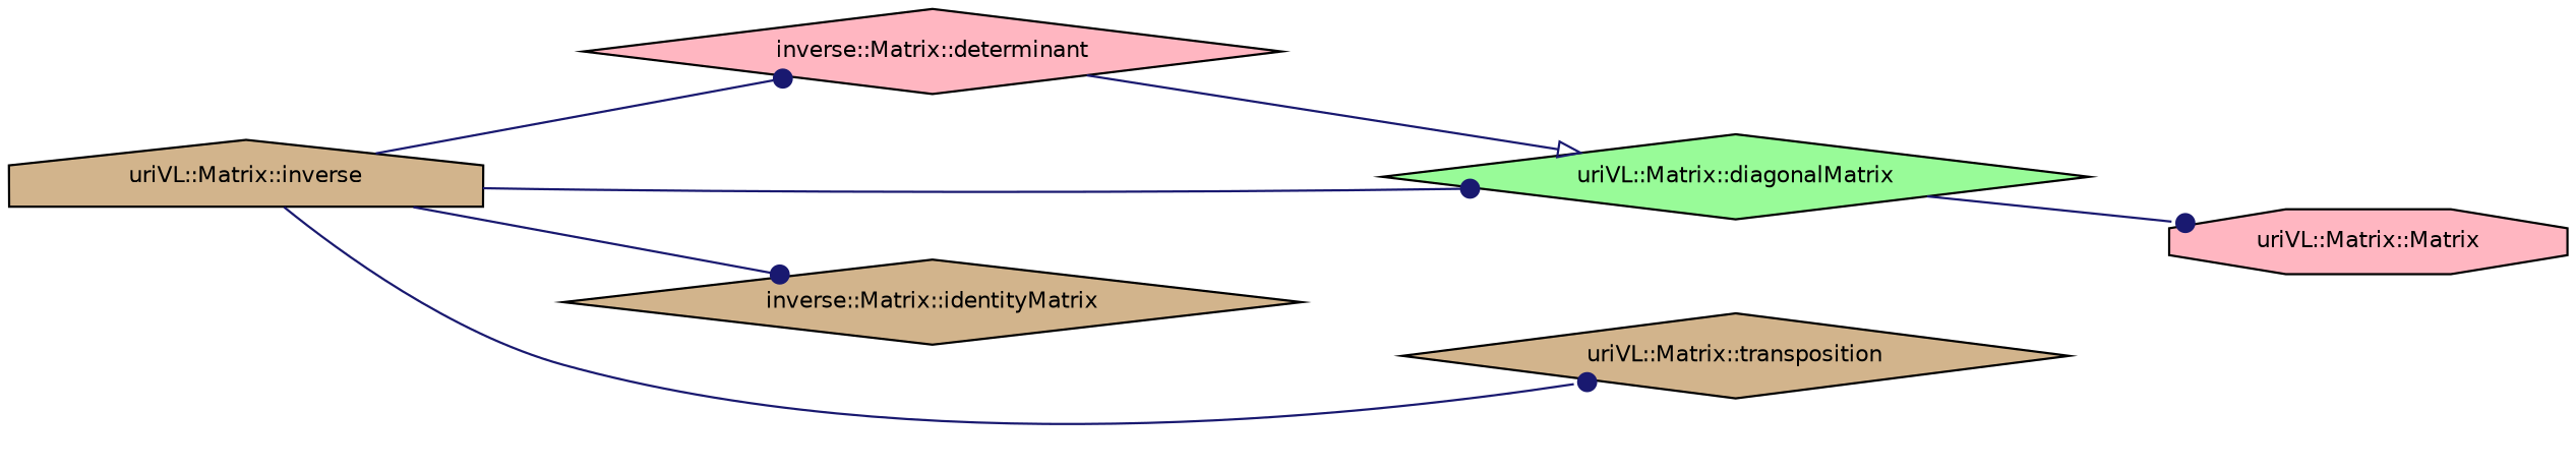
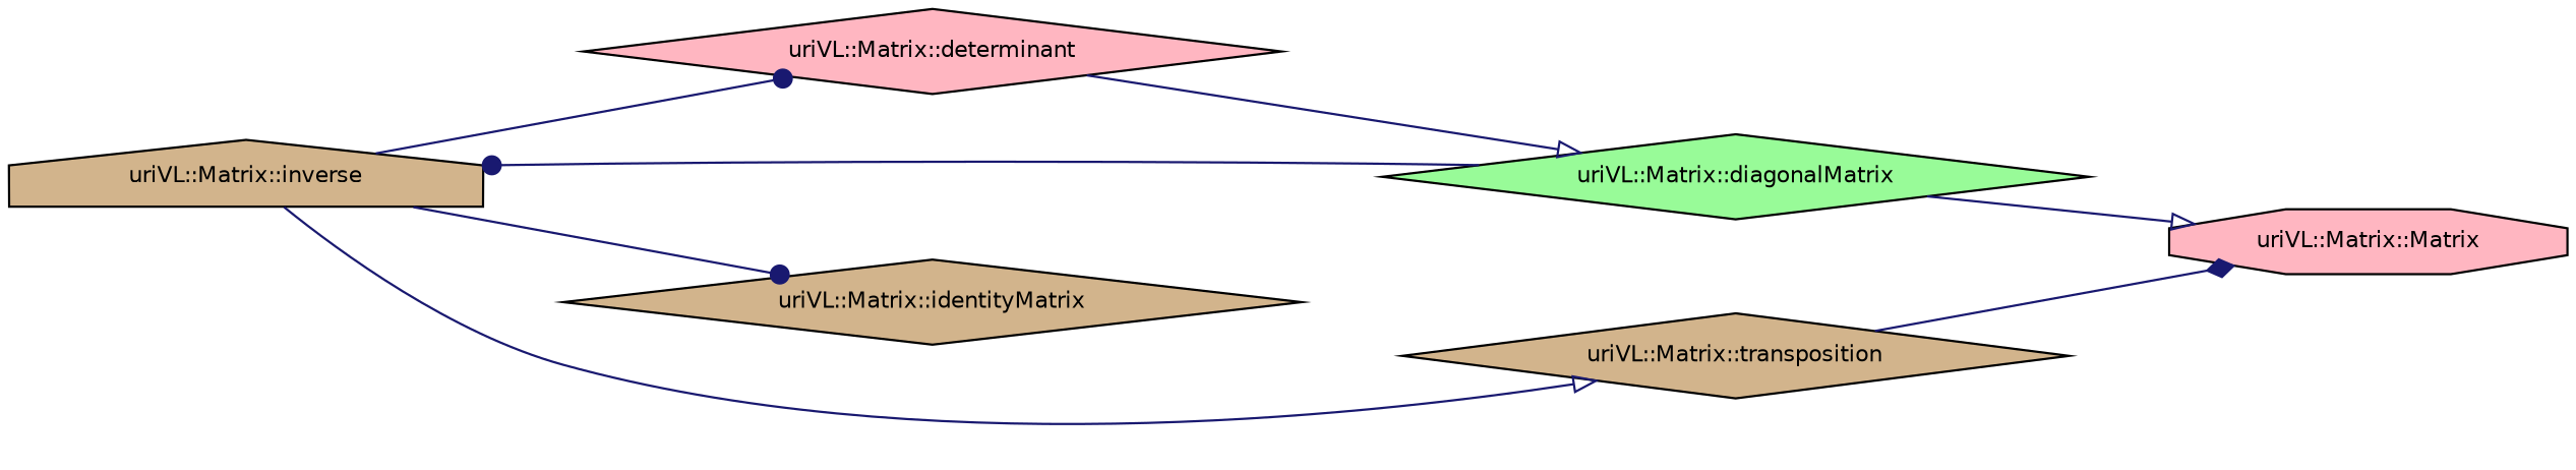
  digraph {
    rankdir=LR
    node [color=black fillcolor=tan fontname=Helvetica fontsize=10 shape=diamond style=filled]
    edge [arrowhead=dot color=midnightblue fontname=Helvetica fontsize=10 labelfontname=Helvetica labelfontsize=10 style=solid]
    n1 [fontcolor=black height=0.2 label="uriVL::Matrix::inverse" shape=house width=0.4]
-   n2 [fillcolor=lightpink height=0.2 label="inverse::Matrix::determinant" width=0.4]
+   n2 [fillcolor=lightpink height=0.2 label="uriVL::Matrix::determinant" width=0.4]
    n3 [fillcolor=palegreen height=0.2 label="uriVL::Matrix::diagonalMatrix" width=0.4]
-   n4 [height=0.2 label="inverse::Matrix::identityMatrix" width=0.4]
+   n4 [height=0.2 label="uriVL::Matrix::identityMatrix" width=0.4]
    n5 [height=0.2 label="uriVL::Matrix::transposition" width=0.4]
    n6 [fillcolor=lightpink height=0.2 label="uriVL::Matrix::Matrix" shape=octagon width=0.4]
    n1 -> n2
-   n1 -> n3
+   n3 -> n1
    n1 -> n4
-   n1 -> n5
+   n1 -> n5 [arrowhead=onormal]
    n2 -> n3 [arrowhead=onormal]
-   n3 -> n6
+   n3 -> n6 [arrowhead=onormal]
+   n5 -> n6 [arrowhead=diamond]
  }
